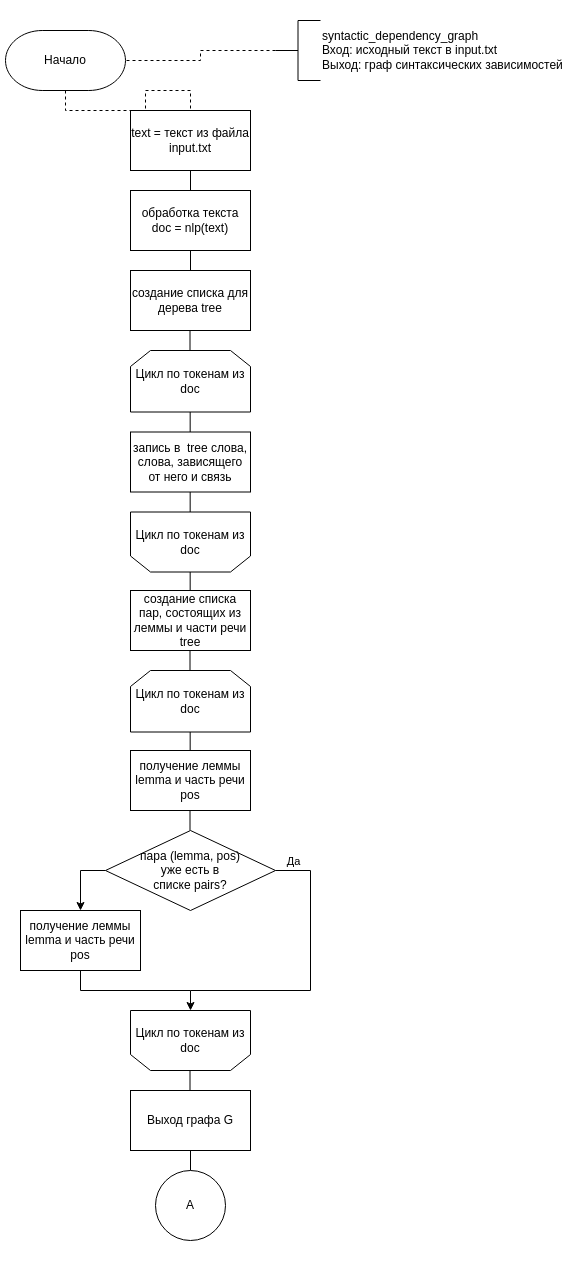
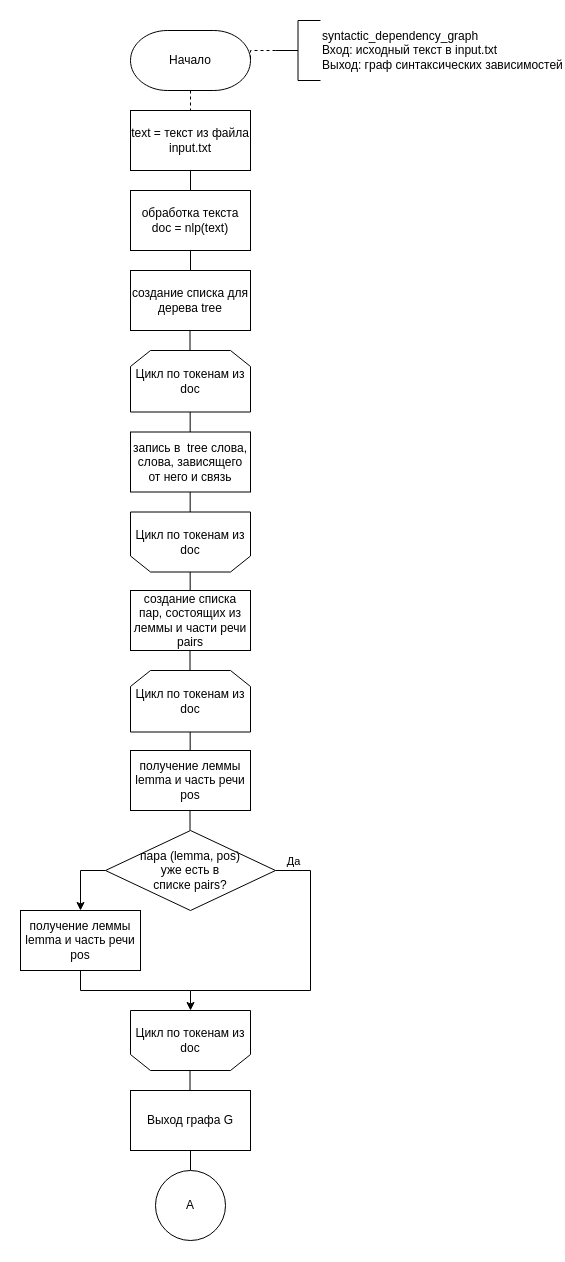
  <mxCell id="0" />
  <mxCell id="1" parent="0" />
  <mxCell id="2" style="edgeStyle=orthogonalEdgeStyle;rounded=0;orthogonalLoop=1;jettySize=auto;html=1;exitX=0.5;exitY=1;exitDx=0;exitDy=0;exitPerimeter=0;entryX=0.5;entryY=0;entryDx=0;entryDy=0;endArrow=none;endFill=0;dashed=1;" parent="1" source="3" target="7" edge="1"><mxGeometry relative="1" as="geometry" /></mxCell>
- <mxCell id="3" value="Начало" style="strokeWidth=1;html=1;shape=mxgraph.flowchart.terminator;whiteSpace=wrap;" parent="1" vertex="1"><mxGeometry x="5" y="30" width="120" height="60" as="geometry" /></mxCell>
+ <mxCell id="3" value="Начало" style="strokeWidth=1;html=1;shape=mxgraph.flowchart.terminator;whiteSpace=wrap;" parent="1" vertex="1"><mxGeometry x="130" y="30" width="120" height="60" as="geometry" /></mxCell>
  <mxCell id="4" style="edgeStyle=orthogonalEdgeStyle;rounded=0;orthogonalLoop=1;jettySize=auto;html=1;exitX=0;exitY=0.5;exitDx=0;exitDy=0;exitPerimeter=0;entryX=1;entryY=0.5;entryDx=0;entryDy=0;entryPerimeter=0;endArrow=none;endFill=0;dashed=1;" parent="1" source="5" target="3" edge="1"><mxGeometry relative="1" as="geometry" /></mxCell>
  <mxCell id="5" value="syntactic_dependency_graph&lt;br&gt;Вход: исходный текст в input.txt&lt;br&gt;Выход: граф синтаксических зависимостей" style="strokeWidth=1;html=1;shape=mxgraph.flowchart.annotation_2;align=left;labelPosition=right;pointerEvents=1;rounded=0;" parent="1" vertex="1"><mxGeometry x="275" y="20" width="45" height="60" as="geometry" /></mxCell>
  <mxCell id="6" style="edgeStyle=orthogonalEdgeStyle;rounded=0;orthogonalLoop=1;jettySize=auto;html=1;exitX=0.5;exitY=1;exitDx=0;exitDy=0;entryX=0.5;entryY=0;entryDx=0;entryDy=0;entryPerimeter=0;endArrow=none;endFill=0;" parent="1" source="7" edge="1"><mxGeometry relative="1" as="geometry"><mxPoint x="190" y="190" as="targetPoint" /></mxGeometry></mxCell>
  <mxCell id="7" value="text = текст из файла input.txt" style="rounded=0;whiteSpace=wrap;html=1;absoluteArcSize=1;arcSize=14;strokeWidth=1;" parent="1" vertex="1"><mxGeometry x="130" y="110" width="120" height="60" as="geometry" /></mxCell>
  <mxCell id="8" style="edgeStyle=orthogonalEdgeStyle;rounded=0;orthogonalLoop=1;jettySize=auto;html=1;exitX=0.5;exitY=1;exitDx=0;exitDy=0;exitPerimeter=0;entryX=0.5;entryY=0;entryDx=0;entryDy=0;endArrow=none;endFill=0;" parent="1" target="10" edge="1"><mxGeometry relative="1" as="geometry"><mxPoint x="190" y="170" as="sourcePoint" /></mxGeometry></mxCell>
  <mxCell id="9" style="edgeStyle=orthogonalEdgeStyle;rounded=0;orthogonalLoop=1;jettySize=auto;html=1;exitX=0.5;exitY=1;exitDx=0;exitDy=0;entryX=0.5;entryY=0;entryDx=0;entryDy=0;entryPerimeter=0;endArrow=none;endFill=0;" parent="1" source="10" edge="1"><mxGeometry relative="1" as="geometry"><mxPoint x="190" y="270" as="targetPoint" /></mxGeometry></mxCell>
  <mxCell id="10" value="обработка текста&lt;br&gt;doc = nlp(text)" style="rounded=0;whiteSpace=wrap;html=1;absoluteArcSize=1;arcSize=14;strokeWidth=1;" parent="1" vertex="1"><mxGeometry x="130" y="190" width="120" height="60" as="geometry" /></mxCell>
  <mxCell id="11" style="edgeStyle=orthogonalEdgeStyle;rounded=0;orthogonalLoop=1;jettySize=auto;html=1;exitX=0.5;exitY=1;exitDx=0;exitDy=0;entryX=0.5;entryY=0;entryDx=0;entryDy=0;entryPerimeter=0;endArrow=none;endFill=0;" parent="1" edge="1"><mxGeometry relative="1" as="geometry"><mxPoint x="189.67" y="431.5" as="targetPoint" /><mxPoint x="189.67" y="411.5" as="sourcePoint" /></mxGeometry></mxCell>
  <mxCell id="12" value="&lt;span&gt;Цикл по токенам из doc&lt;/span&gt;" style="shape=loopLimit;whiteSpace=wrap;html=1;strokeWidth=1;" parent="1" vertex="1"><mxGeometry x="130" y="350" width="120" height="61.5" as="geometry" /></mxCell>
  <mxCell id="13" value="&lt;span&gt;Цикл по токенам из doc&lt;/span&gt;" style="shape=loopLimit;whiteSpace=wrap;html=1;strokeWidth=1;flipV=1;" parent="1" vertex="1"><mxGeometry x="130" y="511.5" width="120" height="60" as="geometry" /></mxCell>
  <mxCell id="14" style="edgeStyle=orthogonalEdgeStyle;rounded=0;orthogonalLoop=1;jettySize=auto;html=1;exitX=0.5;exitY=1;exitDx=0;exitDy=0;entryX=0.5;entryY=1;entryDx=0;entryDy=0;entryPerimeter=0;endArrow=none;endFill=0;" parent="1" edge="1"><mxGeometry relative="1" as="geometry"><mxPoint x="189.67" y="511.5" as="targetPoint" /><mxPoint x="189.67" y="491.5" as="sourcePoint" /></mxGeometry></mxCell>
  <mxCell id="15" style="edgeStyle=orthogonalEdgeStyle;rounded=0;orthogonalLoop=1;jettySize=auto;html=1;exitX=0.5;exitY=1;exitDx=0;exitDy=0;entryX=0.5;entryY=1;entryDx=0;entryDy=0;entryPerimeter=0;endArrow=none;endFill=0;" parent="1" edge="1"><mxGeometry relative="1" as="geometry"><mxPoint x="189.67" y="591.5" as="targetPoint" /><mxPoint x="189.67" y="571.5" as="sourcePoint" /></mxGeometry></mxCell>
  <mxCell id="16" value="запись в&amp;nbsp; tree слова, слова, зависящего от него и связь" style="rounded=0;whiteSpace=wrap;html=1;absoluteArcSize=1;arcSize=14;strokeWidth=1;" parent="1" vertex="1"><mxGeometry x="130" y="431.5" width="120" height="60" as="geometry" /></mxCell>
  <mxCell id="17" value="создание списка для дерева tree" style="rounded=0;whiteSpace=wrap;html=1;absoluteArcSize=1;arcSize=14;strokeWidth=1;" parent="1" vertex="1"><mxGeometry x="130" y="270" width="120" height="60" as="geometry" /></mxCell>
  <mxCell id="18" style="edgeStyle=orthogonalEdgeStyle;rounded=0;orthogonalLoop=1;jettySize=auto;html=1;exitX=0.5;exitY=1;exitDx=0;exitDy=0;entryX=0.5;entryY=0;entryDx=0;entryDy=0;entryPerimeter=0;endArrow=none;endFill=0;" parent="1" edge="1"><mxGeometry relative="1" as="geometry"><mxPoint x="189.5" y="350" as="targetPoint" /><mxPoint x="189.5" y="330" as="sourcePoint" /></mxGeometry></mxCell>
  <mxCell id="19" style="edgeStyle=orthogonalEdgeStyle;rounded=0;orthogonalLoop=1;jettySize=auto;html=1;exitX=0.5;exitY=1;exitDx=0;exitDy=0;entryX=0.5;entryY=0;entryDx=0;entryDy=0;entryPerimeter=0;endArrow=none;endFill=0;" parent="1" edge="1"><mxGeometry relative="1" as="geometry"><mxPoint x="189.67" y="751.5" as="targetPoint" /><mxPoint x="189.67" y="731.5" as="sourcePoint" /></mxGeometry></mxCell>
  <mxCell id="20" value="&lt;span&gt;Цикл по токенам из doc&lt;/span&gt;" style="shape=loopLimit;whiteSpace=wrap;html=1;strokeWidth=1;" parent="1" vertex="1"><mxGeometry x="130" y="670" width="120" height="61.5" as="geometry" /></mxCell>
  <mxCell id="21" value="&lt;span&gt;Цикл по токенам из doc&lt;/span&gt;" style="shape=loopLimit;whiteSpace=wrap;html=1;strokeWidth=1;flipV=1;" parent="1" vertex="1"><mxGeometry x="130" y="1010" width="120" height="60" as="geometry" /></mxCell>
  <mxCell id="22" style="edgeStyle=orthogonalEdgeStyle;rounded=0;orthogonalLoop=1;jettySize=auto;html=1;exitX=0.5;exitY=1;exitDx=0;exitDy=0;entryX=0.5;entryY=1;entryDx=0;entryDy=0;entryPerimeter=0;endArrow=none;endFill=0;" parent="1" edge="1"><mxGeometry relative="1" as="geometry"><mxPoint x="189.5" y="830" as="targetPoint" /><mxPoint x="189.5" y="810" as="sourcePoint" /></mxGeometry></mxCell>
  <mxCell id="23" style="edgeStyle=orthogonalEdgeStyle;rounded=0;orthogonalLoop=1;jettySize=auto;html=1;exitX=0.5;exitY=1;exitDx=0;exitDy=0;endArrow=none;endFill=0;" parent="1" source="31" edge="1"><mxGeometry relative="1" as="geometry"><mxPoint x="190" y="990" as="targetPoint" /><mxPoint x="330" y="1010" as="sourcePoint" /><Array as="points"><mxPoint x="80" y="990" /></Array></mxGeometry></mxCell>
  <mxCell id="24" value="получение леммы lemma и часть речи pos" style="rounded=0;whiteSpace=wrap;html=1;absoluteArcSize=1;arcSize=14;strokeWidth=1;" parent="1" vertex="1"><mxGeometry x="130" y="750" width="120" height="60" as="geometry" /></mxCell>
- <mxCell id="25" value="создание списка пар, состоящих из леммы и части речи tree" style="rounded=0;whiteSpace=wrap;html=1;absoluteArcSize=1;arcSize=14;strokeWidth=1;" parent="1" vertex="1"><mxGeometry x="130" y="590" width="120" height="60" as="geometry" /></mxCell>
+ <mxCell id="25" value="создание списка пар, состоящих из леммы и части речи pairs" style="rounded=0;whiteSpace=wrap;html=1;absoluteArcSize=1;arcSize=14;strokeWidth=1;" parent="1" vertex="1"><mxGeometry x="130" y="590" width="120" height="60" as="geometry" /></mxCell>
  <mxCell id="26" style="edgeStyle=orthogonalEdgeStyle;rounded=0;orthogonalLoop=1;jettySize=auto;html=1;exitX=0.5;exitY=1;exitDx=0;exitDy=0;entryX=0.5;entryY=0;entryDx=0;entryDy=0;entryPerimeter=0;endArrow=none;endFill=0;" parent="1" edge="1"><mxGeometry relative="1" as="geometry"><mxPoint x="189.5" y="670" as="targetPoint" /><mxPoint x="189.5" y="650" as="sourcePoint" /></mxGeometry></mxCell>
  <mxCell id="27" style="edgeStyle=orthogonalEdgeStyle;rounded=0;orthogonalLoop=1;jettySize=auto;html=1;exitX=0;exitY=0.5;exitDx=0;exitDy=0;" parent="1" source="30" target="31" edge="1"><mxGeometry relative="1" as="geometry" /></mxCell>
  <mxCell id="28" style="edgeStyle=orthogonalEdgeStyle;rounded=0;orthogonalLoop=1;jettySize=auto;html=1;exitX=1;exitY=0.5;exitDx=0;exitDy=0;" parent="1" source="30" target="21" edge="1"><mxGeometry relative="1" as="geometry"><Array as="points"><mxPoint x="310" y="870" /><mxPoint x="310" y="990" /><mxPoint x="190" y="990" /></Array></mxGeometry></mxCell>
  <mxCell id="29" value="Да" style="edgeLabel;html=1;align=center;verticalAlign=middle;resizable=0;points=[];" parent="28" vertex="1" connectable="0"><mxGeometry x="-0.887" y="-2" relative="1" as="geometry"><mxPoint y="-12" as="offset" /></mxGeometry></mxCell>
  <mxCell id="30" value="пара (lemma, pos) &lt;br&gt;уже есть в &lt;br&gt;списке pairs?" style="rhombus;whiteSpace=wrap;html=1;" parent="1" vertex="1"><mxGeometry x="105" y="830" width="170" height="80" as="geometry" /></mxCell>
  <mxCell id="31" value="получение леммы lemma и часть речи pos" style="rounded=0;whiteSpace=wrap;html=1;absoluteArcSize=1;arcSize=14;strokeWidth=1;" parent="1" vertex="1"><mxGeometry x="20" y="910" width="120" height="60" as="geometry" /></mxCell>
  <mxCell id="32" value="Выход графа G" style="rounded=0;whiteSpace=wrap;html=1;absoluteArcSize=1;arcSize=14;strokeWidth=1;" parent="1" vertex="1"><mxGeometry x="130" y="1090" width="120" height="60" as="geometry" /></mxCell>
  <mxCell id="33" style="edgeStyle=orthogonalEdgeStyle;rounded=0;orthogonalLoop=1;jettySize=auto;html=1;exitX=0.5;exitY=1;exitDx=0;exitDy=0;entryX=0.5;entryY=0;entryDx=0;entryDy=0;entryPerimeter=0;endArrow=none;endFill=0;" parent="1" edge="1"><mxGeometry relative="1" as="geometry"><mxPoint x="189.5" y="1090" as="targetPoint" /><mxPoint x="189.5" y="1070" as="sourcePoint" /></mxGeometry></mxCell>
  <mxCell id="34" style="edgeStyle=orthogonalEdgeStyle;rounded=0;orthogonalLoop=1;jettySize=auto;html=1;exitX=0.5;exitY=1;exitDx=0;exitDy=0;entryX=0.5;entryY=1;entryDx=0;entryDy=0;entryPerimeter=0;endArrow=none;endFill=0;" parent="1" edge="1"><mxGeometry relative="1" as="geometry"><mxPoint x="190" y="1170" as="targetPoint" /><mxPoint x="190" y="1150" as="sourcePoint" /></mxGeometry></mxCell>
  <mxCell id="35" value="A" style="ellipse;whiteSpace=wrap;html=1;aspect=fixed;" parent="1" vertex="1"><mxGeometry x="155" y="1170" width="70" height="70" as="geometry" /></mxCell>
